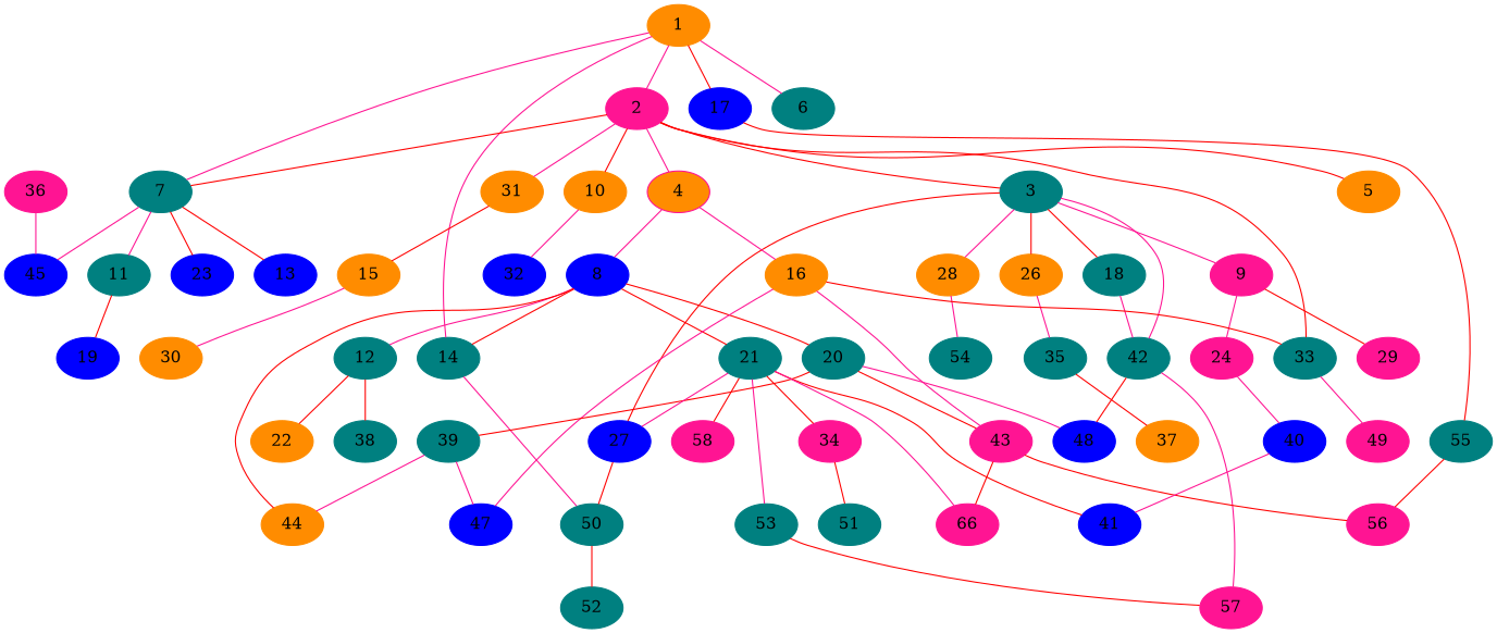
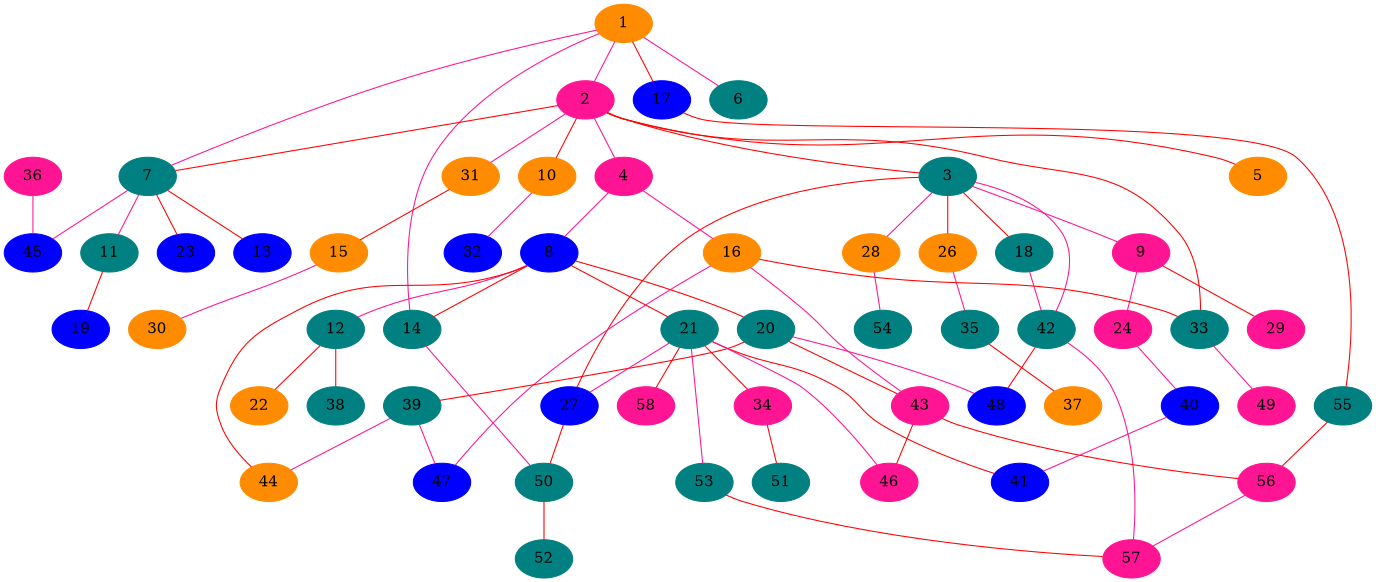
  graph {
    node [color=teal style=filled]
    edge [color=red weight=1.0]
    1 [color=darkorange]
    2 [color=deeppink]
    6
    7
    14
    17 [color=blue]
    3
-   4 [color=deeppink fillcolor=darkorange]
+   4 [color=deeppink]
    5 [color=darkorange]
    10 [color=darkorange]
    31 [color=darkorange]
    33
    11
    13 [color=blue]
    23 [color=blue]
    45 [color=blue]
    50
    15 [color=darkorange]
    30 [color=darkorange]
    55
    9 [color=deeppink]
    18
    26 [color=darkorange]
    27 [color=blue]
    28 [color=darkorange]
    42
    8 [color=blue]
    16 [color=darkorange]
    32 [color=blue]
    49 [color=deeppink]
    24 [color=deeppink]
    29 [color=deeppink]
    35
    54
    48 [color=blue]
    57 [color=deeppink]
    12
    20
    21
    44 [color=darkorange]
    43 [color=deeppink]
    47 [color=blue]
    19 [color=blue]
    22 [color=darkorange]
    38
    39
    34 [color=deeppink]
    41 [color=blue]
-   46 [color=deeppink label=66]
+   46 [color=deeppink]
    53
    58 [color=deeppink]
    40 [color=blue]
    52
    56 [color=deeppink]
    51
    36 [color=deeppink]
    37 [color=darkorange]
    1 -- 2 [color=deeppink]
    1 -- 6 [color=deeppink]
    1 -- 7 [color=deeppink]
    1 -- 14 [color=deeppink]
    1 -- 17 [weight=2.0]
    2 -- 7
    2 -- 3
    2 -- 4 [color=deeppink]
    2 -- 5
    2 -- 10
    2 -- 31 [color=deeppink]
    2 -- 33
    7 -- 11 [color=deeppink weight=3.0]
    7 -- 13
    7 -- 23
    7 -- 45 [color=deeppink]
    14 -- 50 [color=deeppink]
    17 -- 55
    3 -- 9 [color=deeppink]
    3 -- 18
    3 -- 26
    3 -- 27
    3 -- 28 [color=deeppink]
    3 -- 42 [color=deeppink]
    4 -- 8 [color=deeppink]
    4 -- 16 [color=deeppink]
    10 -- 32 [color=deeppink]
    31 -- 15
    33 -- 49 [color=deeppink]
    11 -- 19
    50 -- 52
    15 -- 30 [color=deeppink weight=2.0]
    55 -- 56 [weight=2.0]
    9 -- 24 [color=deeppink]
    9 -- 29 [weight=3.0]
    18 -- 42 [color=deeppink]
    26 -- 35 [color=deeppink]
    27 -- 50
    28 -- 54 [color=deeppink]
    42 -- 48
    42 -- 57 [color=deeppink]
    8 -- 14
    8 -- 12 [color=deeppink weight=2.0]
    8 -- 20
    8 -- 21
    8 -- 44
    16 -- 33
    16 -- 43 [color=deeppink]
    16 -- 47 [color=deeppink]
    24 -- 40 [color=deeppink]
    35 -- 37 [weight=2.0]
    12 -- 22
    12 -- 38
    20 -- 48 [color=deeppink]
    20 -- 43
    20 -- 39
    21 -- 27 [color=deeppink]
    21 -- 34
    21 -- 41
    21 -- 46 [color=deeppink]
    21 -- 53 [color=deeppink]
    21 -- 58
    43 -- 46
    43 -- 56
    39 -- 44 [color=deeppink]
    39 -- 47 [color=deeppink]
    34 -- 51
    53 -- 57
    40 -- 41 [color=deeppink]
+   56 -- 57 [color=deeppink]
    36 -- 45 [color=deeppink]
  }
